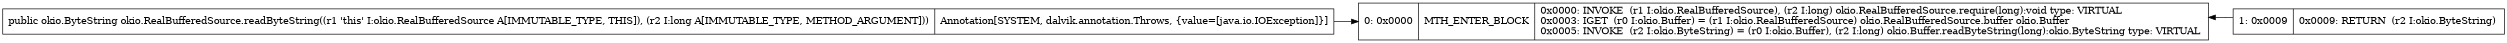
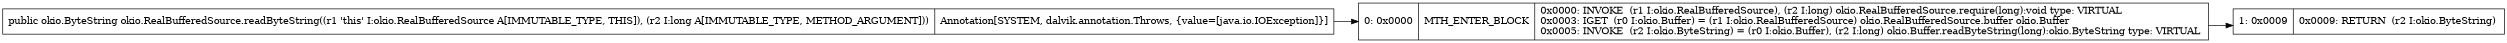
  digraph {
    rankdir=LR
    node [shape=record]
    n1 [label="{0\:\ 0x0000|MTH_ENTER_BLOCK\l|0x0000: INVOKE  (r1 I:okio.RealBufferedSource), (r2 I:long) okio.RealBufferedSource.require(long):void type: VIRTUAL \l0x0003: IGET  (r0 I:okio.Buffer) = (r1 I:okio.RealBufferedSource) okio.RealBufferedSource.buffer okio.Buffer \l0x0005: INVOKE  (r2 I:okio.ByteString) = (r0 I:okio.Buffer), (r2 I:long) okio.Buffer.readByteString(long):okio.ByteString type: VIRTUAL \l}"]
    n2 [label="{1\:\ 0x0009|0x0009: RETURN  (r2 I:okio.ByteString) \l}"]
    n3 [label="{public okio.ByteString okio.RealBufferedSource.readByteString((r1 'this' I:okio.RealBufferedSource A[IMMUTABLE_TYPE, THIS]), (r2 I:long A[IMMUTABLE_TYPE, METHOD_ARGUMENT]))  | Annotation[SYSTEM, dalvik.annotation.Throws, \{value=[java.io.IOException]\}]\l}"]
-   n2 -> n1
+   n1 -> n2
    n3 -> n1
  }
